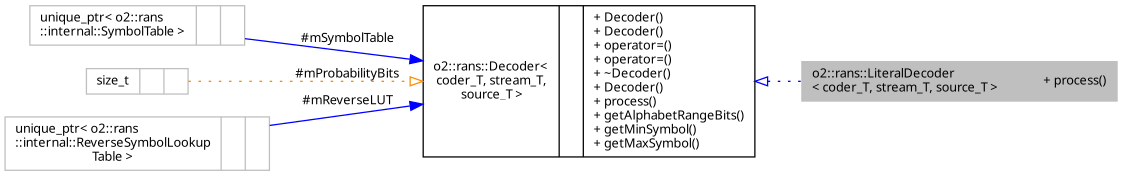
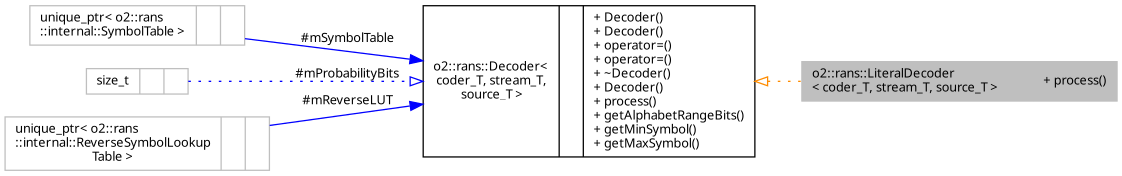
  digraph {
    fontname="Noto Sans"
    rankdir=LR
    node [color=grey75 fontname="Noto Sans" fontsize=10 shape=record]
    edge [color=darkorange fontname="Noto Sans" fontsize=10 labelfontname=Helvetica labelfontsize=10 style=dotted arrowhead=normal]
    n1 [fillcolor=grey75 fontcolor=black height=0.2 label="{o2::rans::LiteralDecoder\l\< coder_T, stream_T, source_T \>\n||+ process()\l}" style=filled width=0.4]
    n2 [color=black height=0.2 label="{o2::rans::Decoder\<\l coder_T, stream_T,\l source_T \>\n||+ Decoder()\l+ Decoder()\l+ operator=()\l+ operator=()\l+ ~Decoder()\l+ Decoder()\l+ process()\l+ getAlphabetRangeBits()\l+ getMinSymbol()\l+ getMaxSymbol()\l}" width=0.4]
    n3 [height=0.2 label="{unique_ptr\< o2::rans\l::internal::SymbolTable \>\n||}" width=0.4]
    n4 [height=0.2 label="{size_t\n||}" width=0.4]
    n5 [height=0.2 label="{unique_ptr\< o2::rans\l::internal::ReverseSymbolLookup\lTable \>\n||}" width=0.4]
-   n2 -> n1 [arrowtail=onormal color=blue dir=back arrowhead=""]
+   n2 -> n1 [arrowtail=onormal dir=back arrowhead=""]
    n3 -> n2 [color=blue label=" #mSymbolTable" style=solid]
-   n4 -> n2 [arrowhead=onormal label=" #mProbabilityBits"]
+   n4 -> n2 [arrowhead=onormal color=blue label=" #mProbabilityBits"]
    n5 -> n2 [color=blue label=" #mReverseLUT" style=solid]
  }
